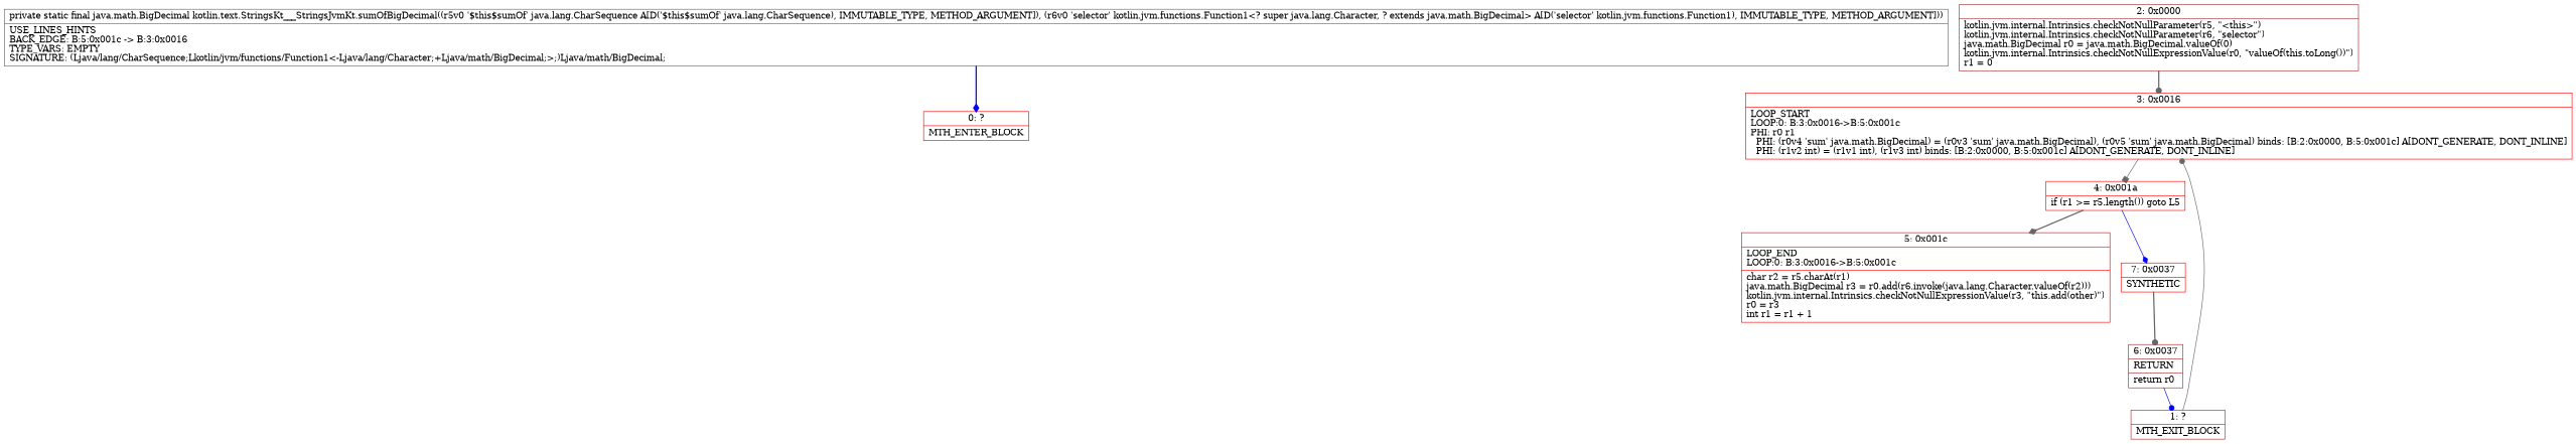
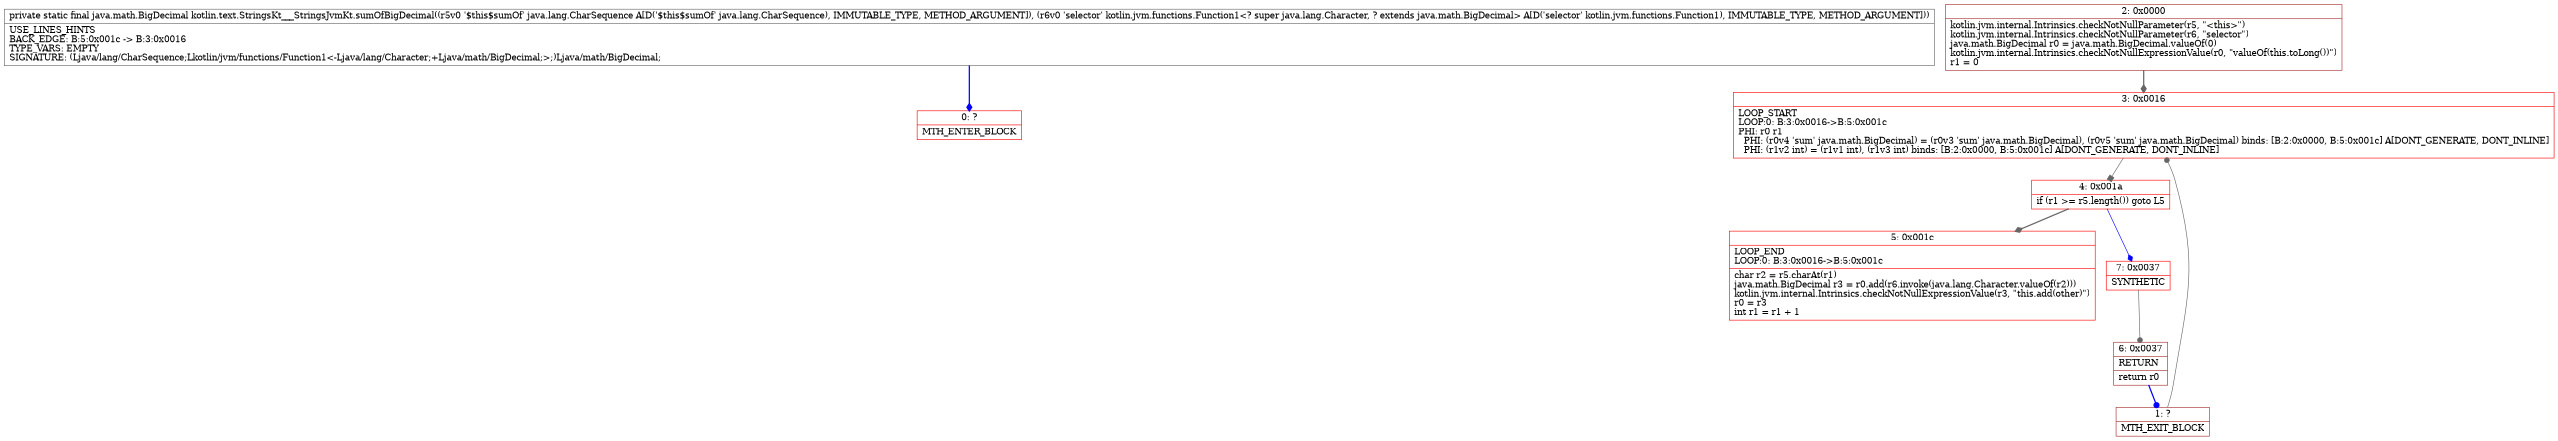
  digraph {
    node [color=red shape=record]
    edge [arrowhead=dot color=gray40 style=solid]
    n1 [label="{0\:\ ?|MTH_ENTER_BLOCK\l}"]
    n2 [color=brown label="{2\:\ 0x0000|kotlin.jvm.internal.Intrinsics.checkNotNullParameter(r5, \"\<this\>\")\lkotlin.jvm.internal.Intrinsics.checkNotNullParameter(r6, \"selector\")\ljava.math.BigDecimal r0 = java.math.BigDecimal.valueOf(0)\lkotlin.jvm.internal.Intrinsics.checkNotNullExpressionValue(r0, \"valueOf(this.toLong())\")\lr1 = 0\l}"]
    n3 [label="{3\:\ 0x0016|LOOP_START\lLOOP:0: B:3:0x0016\-\>B:5:0x001c\lPHI: r0 r1 \l  PHI: (r0v4 'sum' java.math.BigDecimal) = (r0v3 'sum' java.math.BigDecimal), (r0v5 'sum' java.math.BigDecimal) binds: [B:2:0x0000, B:5:0x001c] A[DONT_GENERATE, DONT_INLINE]\l  PHI: (r1v2 int) = (r1v1 int), (r1v3 int) binds: [B:2:0x0000, B:5:0x001c] A[DONT_GENERATE, DONT_INLINE]\l}"]
    n4 [label="{4\:\ 0x001a|if (r1 \>= r5.length()) goto L5\l}"]
    n5 [label="{5\:\ 0x001c|LOOP_END\lLOOP:0: B:3:0x0016\-\>B:5:0x001c\l|char r2 = r5.charAt(r1)\ljava.math.BigDecimal r3 = r0.add(r6.invoke(java.lang.Character.valueOf(r2)))\lkotlin.jvm.internal.Intrinsics.checkNotNullExpressionValue(r3, \"this.add(other)\")\lr0 = r3\lint r1 = r1 + 1\l}"]
    n6 [label="{7\:\ 0x0037|SYNTHETIC\l}"]
    n7 [color=brown label="{6\:\ 0x0037|RETURN\l|return r0\l}"]
    n8 [color=brown label="{1\:\ ?|MTH_EXIT_BLOCK\l}"]
    n9 [color=gray40 label="{private static final java.math.BigDecimal kotlin.text.StringsKt___StringsJvmKt.sumOfBigDecimal((r5v0 '$this$sumOf' java.lang.CharSequence A[D('$this$sumOf' java.lang.CharSequence), IMMUTABLE_TYPE, METHOD_ARGUMENT]), (r6v0 'selector' kotlin.jvm.functions.Function1\<? super java.lang.Character, ? extends java.math.BigDecimal\> A[D('selector' kotlin.jvm.functions.Function1), IMMUTABLE_TYPE, METHOD_ARGUMENT]))  | USE_LINES_HINTS\lBACK_EDGE: B:5:0x001c \-\> B:3:0x0016\lTYPE_VARS: EMPTY\lSIGNATURE: (Ljava\/lang\/CharSequence;Lkotlin\/jvm\/functions\/Function1\<\-Ljava\/lang\/Character;+Ljava\/math\/BigDecimal;\>;)Ljava\/math\/BigDecimal;\l}"]
-   n2 -> n3 [style=bold]
+   n2 -> n3 [arrowhead=diamond style=bold]
    n3 -> n4 [arrowhead=box]
    n4 -> n5 [arrowhead=diamond style=bold]
    n4 -> n6 [arrowhead=diamond color=blue]
-   n6 -> n7 [style=bold]
-   n7 -> n8 [color=blue]
+   n6 -> n7
+   n7 -> n8 [color=blue style=bold]
    n8 -> n3
    n9 -> n1 [arrowhead=diamond color=blue style=bold]
  }
